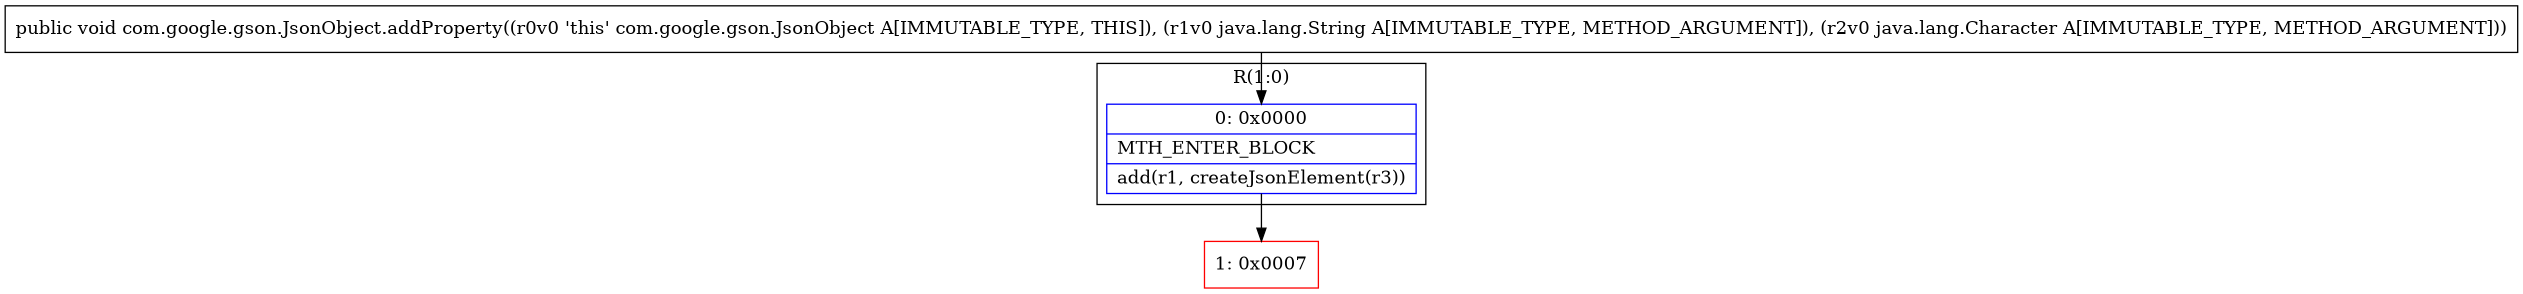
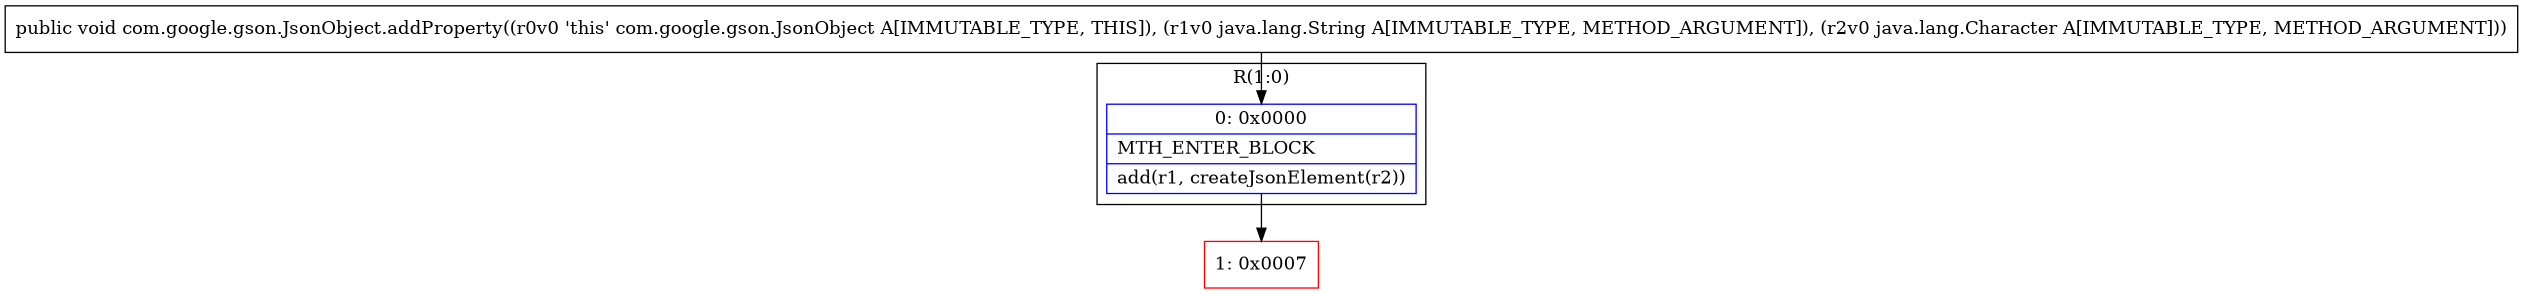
  digraph {
    node [shape=record]
-   n1 [color=blue label="{0\:\ 0x0000|MTH_ENTER_BLOCK\l|add(r1, createJsonElement(r3))\l}"]
+   n1 [color=blue label="{0\:\ 0x0000|MTH_ENTER_BLOCK\l|add(r1, createJsonElement(r2))\l}"]
    n2 [color=red label="{1\:\ 0x0007}"]
    n3 [label="{public void com.google.gson.JsonObject.addProperty((r0v0 'this' com.google.gson.JsonObject A[IMMUTABLE_TYPE, THIS]), (r1v0 java.lang.String A[IMMUTABLE_TYPE, METHOD_ARGUMENT]), (r2v0 java.lang.Character A[IMMUTABLE_TYPE, METHOD_ARGUMENT])) }"]
    subgraph cluster_1 {
      label="R(1:0)"
      n1
    }
    n1 -> n2
    n3 -> n1
  }
